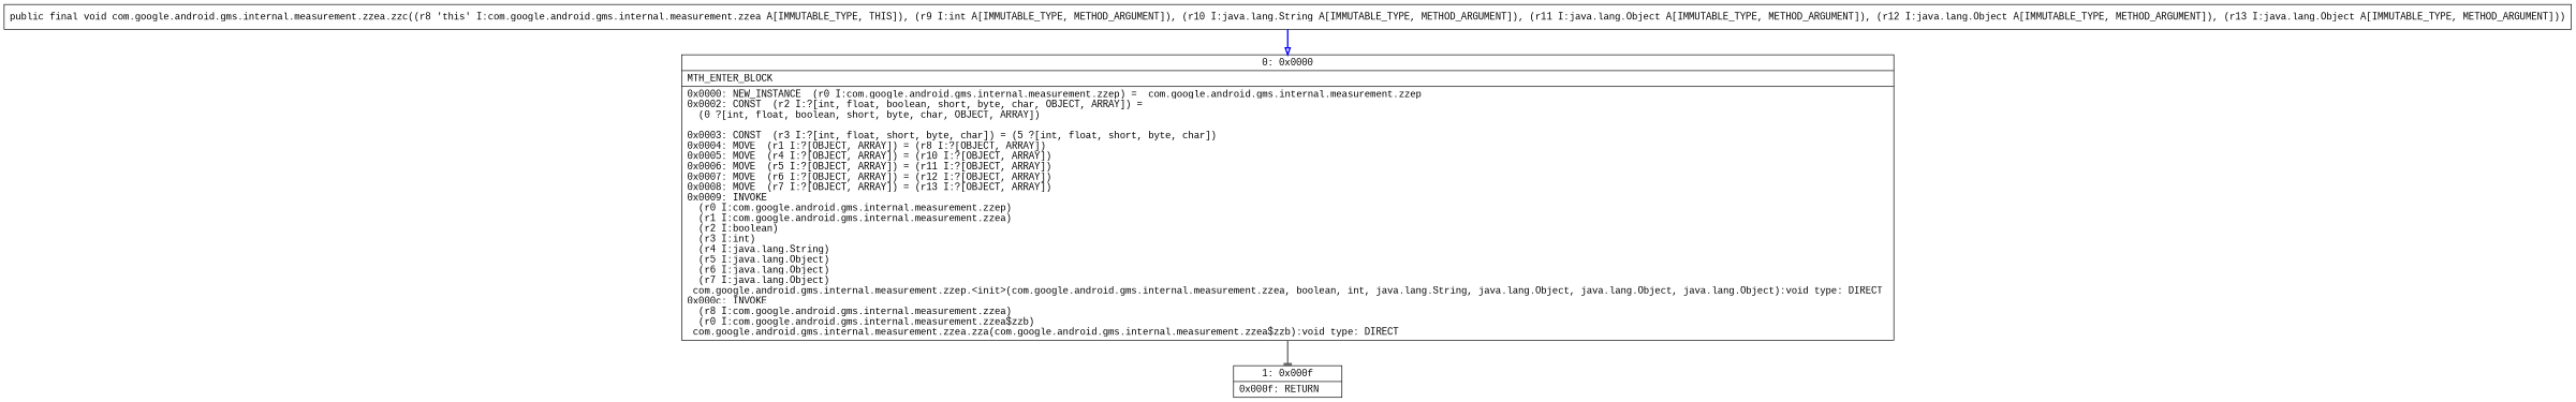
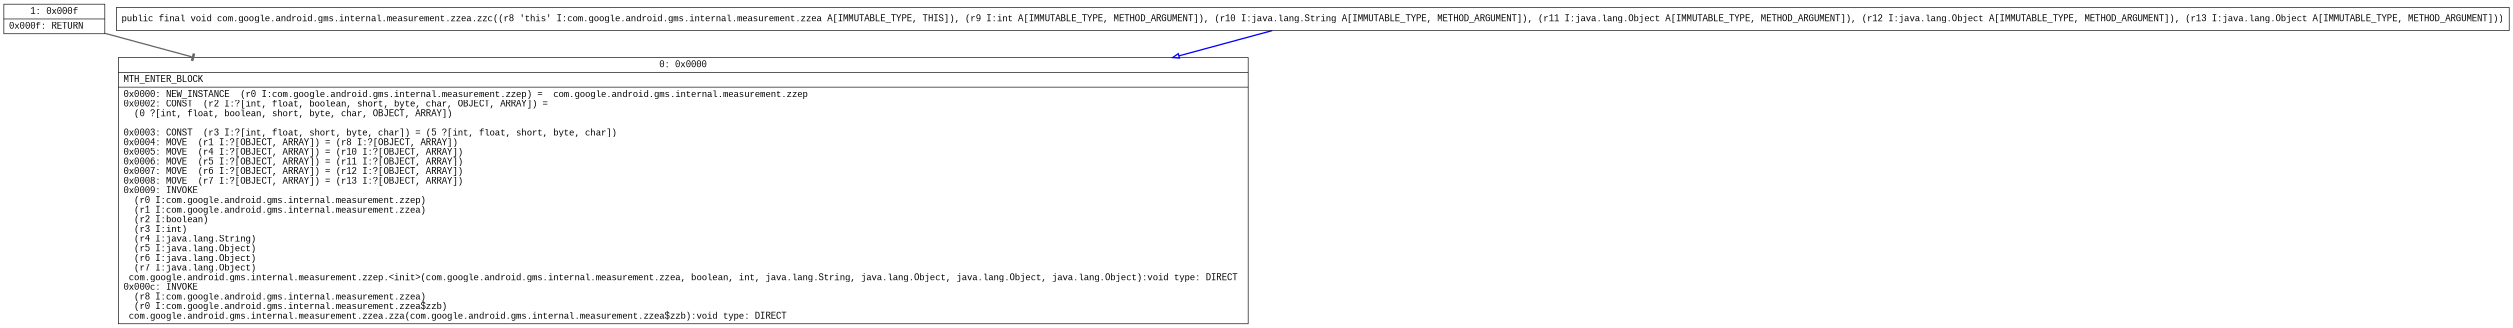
  digraph {
    fontname="Liberation Mono"
    node [shape=record fontname="Liberation Mono"]
    edge [style=bold fontname="Liberation Mono"]
    n1 [label="{0\:\ 0x0000|MTH_ENTER_BLOCK\l|0x0000: NEW_INSTANCE  (r0 I:com.google.android.gms.internal.measurement.zzep) =  com.google.android.gms.internal.measurement.zzep \l0x0002: CONST  (r2 I:?[int, float, boolean, short, byte, char, OBJECT, ARRAY]) = \l  (0 ?[int, float, boolean, short, byte, char, OBJECT, ARRAY])\l \l0x0003: CONST  (r3 I:?[int, float, short, byte, char]) = (5 ?[int, float, short, byte, char]) \l0x0004: MOVE  (r1 I:?[OBJECT, ARRAY]) = (r8 I:?[OBJECT, ARRAY]) \l0x0005: MOVE  (r4 I:?[OBJECT, ARRAY]) = (r10 I:?[OBJECT, ARRAY]) \l0x0006: MOVE  (r5 I:?[OBJECT, ARRAY]) = (r11 I:?[OBJECT, ARRAY]) \l0x0007: MOVE  (r6 I:?[OBJECT, ARRAY]) = (r12 I:?[OBJECT, ARRAY]) \l0x0008: MOVE  (r7 I:?[OBJECT, ARRAY]) = (r13 I:?[OBJECT, ARRAY]) \l0x0009: INVOKE  \l  (r0 I:com.google.android.gms.internal.measurement.zzep)\l  (r1 I:com.google.android.gms.internal.measurement.zzea)\l  (r2 I:boolean)\l  (r3 I:int)\l  (r4 I:java.lang.String)\l  (r5 I:java.lang.Object)\l  (r6 I:java.lang.Object)\l  (r7 I:java.lang.Object)\l com.google.android.gms.internal.measurement.zzep.\<init\>(com.google.android.gms.internal.measurement.zzea, boolean, int, java.lang.String, java.lang.Object, java.lang.Object, java.lang.Object):void type: DIRECT \l0x000c: INVOKE  \l  (r8 I:com.google.android.gms.internal.measurement.zzea)\l  (r0 I:com.google.android.gms.internal.measurement.zzea$zzb)\l com.google.android.gms.internal.measurement.zzea.zza(com.google.android.gms.internal.measurement.zzea$zzb):void type: DIRECT \l}"]
    n2 [label="{1\:\ 0x000f|0x000f: RETURN   \l}"]
    n3 [label="{public final void com.google.android.gms.internal.measurement.zzea.zzc((r8 'this' I:com.google.android.gms.internal.measurement.zzea A[IMMUTABLE_TYPE, THIS]), (r9 I:int A[IMMUTABLE_TYPE, METHOD_ARGUMENT]), (r10 I:java.lang.String A[IMMUTABLE_TYPE, METHOD_ARGUMENT]), (r11 I:java.lang.Object A[IMMUTABLE_TYPE, METHOD_ARGUMENT]), (r12 I:java.lang.Object A[IMMUTABLE_TYPE, METHOD_ARGUMENT]), (r13 I:java.lang.Object A[IMMUTABLE_TYPE, METHOD_ARGUMENT])) }"]
-   n1 -> n2 [color=gray40 arrowhead=tee]
+   n2 -> n1 [color=gray40 arrowhead=tee]
    n3 -> n1 [color=blue arrowhead=onormal]
  }
